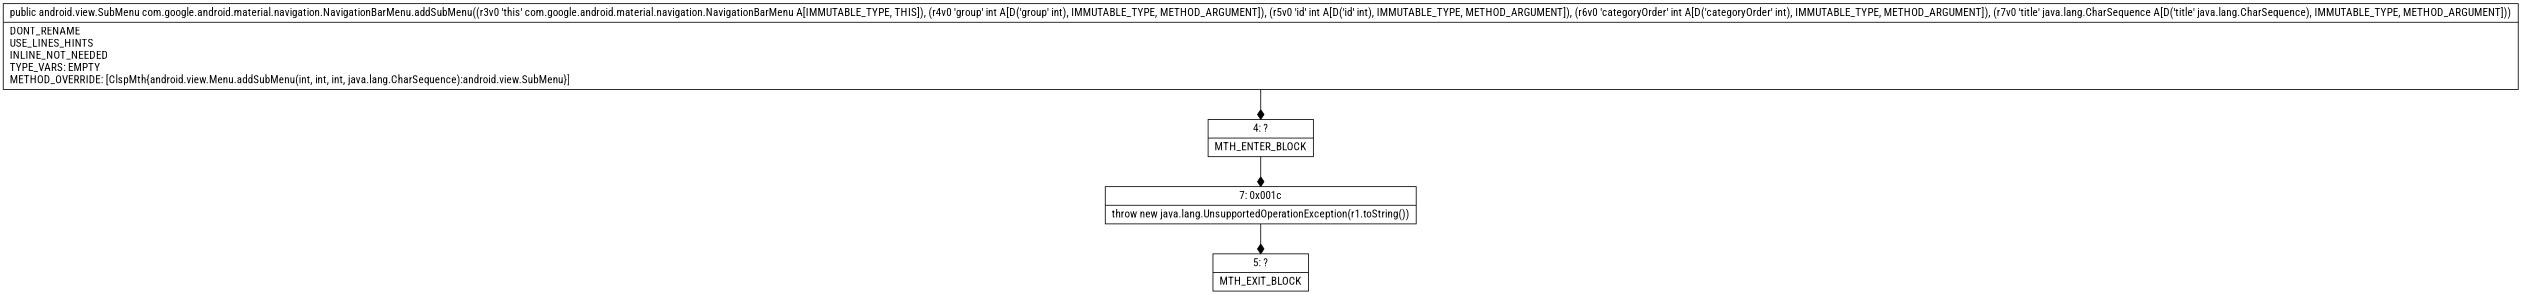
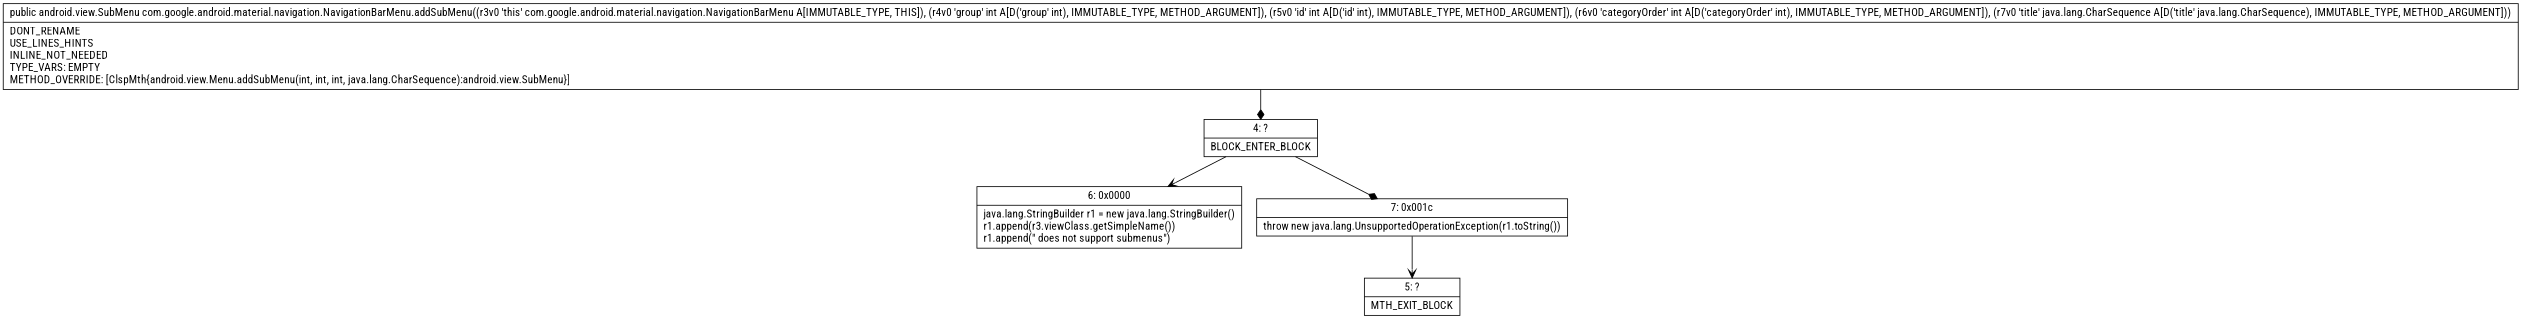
  digraph {
    fontname="Roboto Condensed"
    node [color=black fontname="Roboto Condensed" shape=record]
    edge [arrowhead=vee fontname="Roboto Condensed"]
-   n1 [label="{4\:\ ?|MTH_ENTER_BLOCK\l}"]
+   n1 [label="{4\:\ ?|BLOCK_ENTER_BLOCK\l}"]
+   n2 [label="{6\:\ 0x0000|java.lang.StringBuilder r1 = new java.lang.StringBuilder()\lr1.append(r3.viewClass.getSimpleName())\lr1.append(\" does not support submenus\")\l}"]
    n3 [label="{7\:\ 0x001c|throw new java.lang.UnsupportedOperationException(r1.toString())\l}"]
    n4 [label="{5\:\ ?|MTH_EXIT_BLOCK\l}"]
    n5 [label="{public android.view.SubMenu com.google.android.material.navigation.NavigationBarMenu.addSubMenu((r3v0 'this' com.google.android.material.navigation.NavigationBarMenu A[IMMUTABLE_TYPE, THIS]), (r4v0 'group' int A[D('group' int), IMMUTABLE_TYPE, METHOD_ARGUMENT]), (r5v0 'id' int A[D('id' int), IMMUTABLE_TYPE, METHOD_ARGUMENT]), (r6v0 'categoryOrder' int A[D('categoryOrder' int), IMMUTABLE_TYPE, METHOD_ARGUMENT]), (r7v0 'title' java.lang.CharSequence A[D('title' java.lang.CharSequence), IMMUTABLE_TYPE, METHOD_ARGUMENT]))  | DONT_RENAME\lUSE_LINES_HINTS\lINLINE_NOT_NEEDED\lTYPE_VARS: EMPTY\lMETHOD_OVERRIDE: [ClspMth\{android.view.Menu.addSubMenu(int, int, int, java.lang.CharSequence):android.view.SubMenu\}]\l}"]
+   n1 -> n2
    n1 -> n3 [arrowhead=diamond]
-   n3 -> n4 [arrowhead=diamond]
+   n3 -> n4
    n5 -> n1 [arrowhead=diamond]
  }
